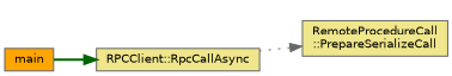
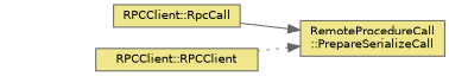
  digraph {
    rankdir=RL
    node [color=grey40 fillcolor=khaki fontname=Helvetica fontsize=10 shape=box style=filled]
    edge [color=gray40 dir=back fontname=Helvetica fontsize=10 labelfontname=Helvetica labelfontsize=10]
    n1 [color=gray40 fontcolor=black height=0.2 label="RemoteProcedureCall\l::PrepareSerializeCall" width=0.4]
-   n3 [height=0.2 label="RPCClient::RpcCallAsync" width=0.4]
-   n4 [fillcolor=orange height=0.2 label=main width=0.4]
+   n2 [height=0.2 label="RPCClient::RpcCall" width=0.4]
+   n3 [height=0.2 label="RPCClient::RPCClient" width=0.4]
+   n1 -> n2 [style=solid]
    n1 -> n3 [style=dotted]
-   n3 -> n4 [color=darkgreen style=bold]
  }
